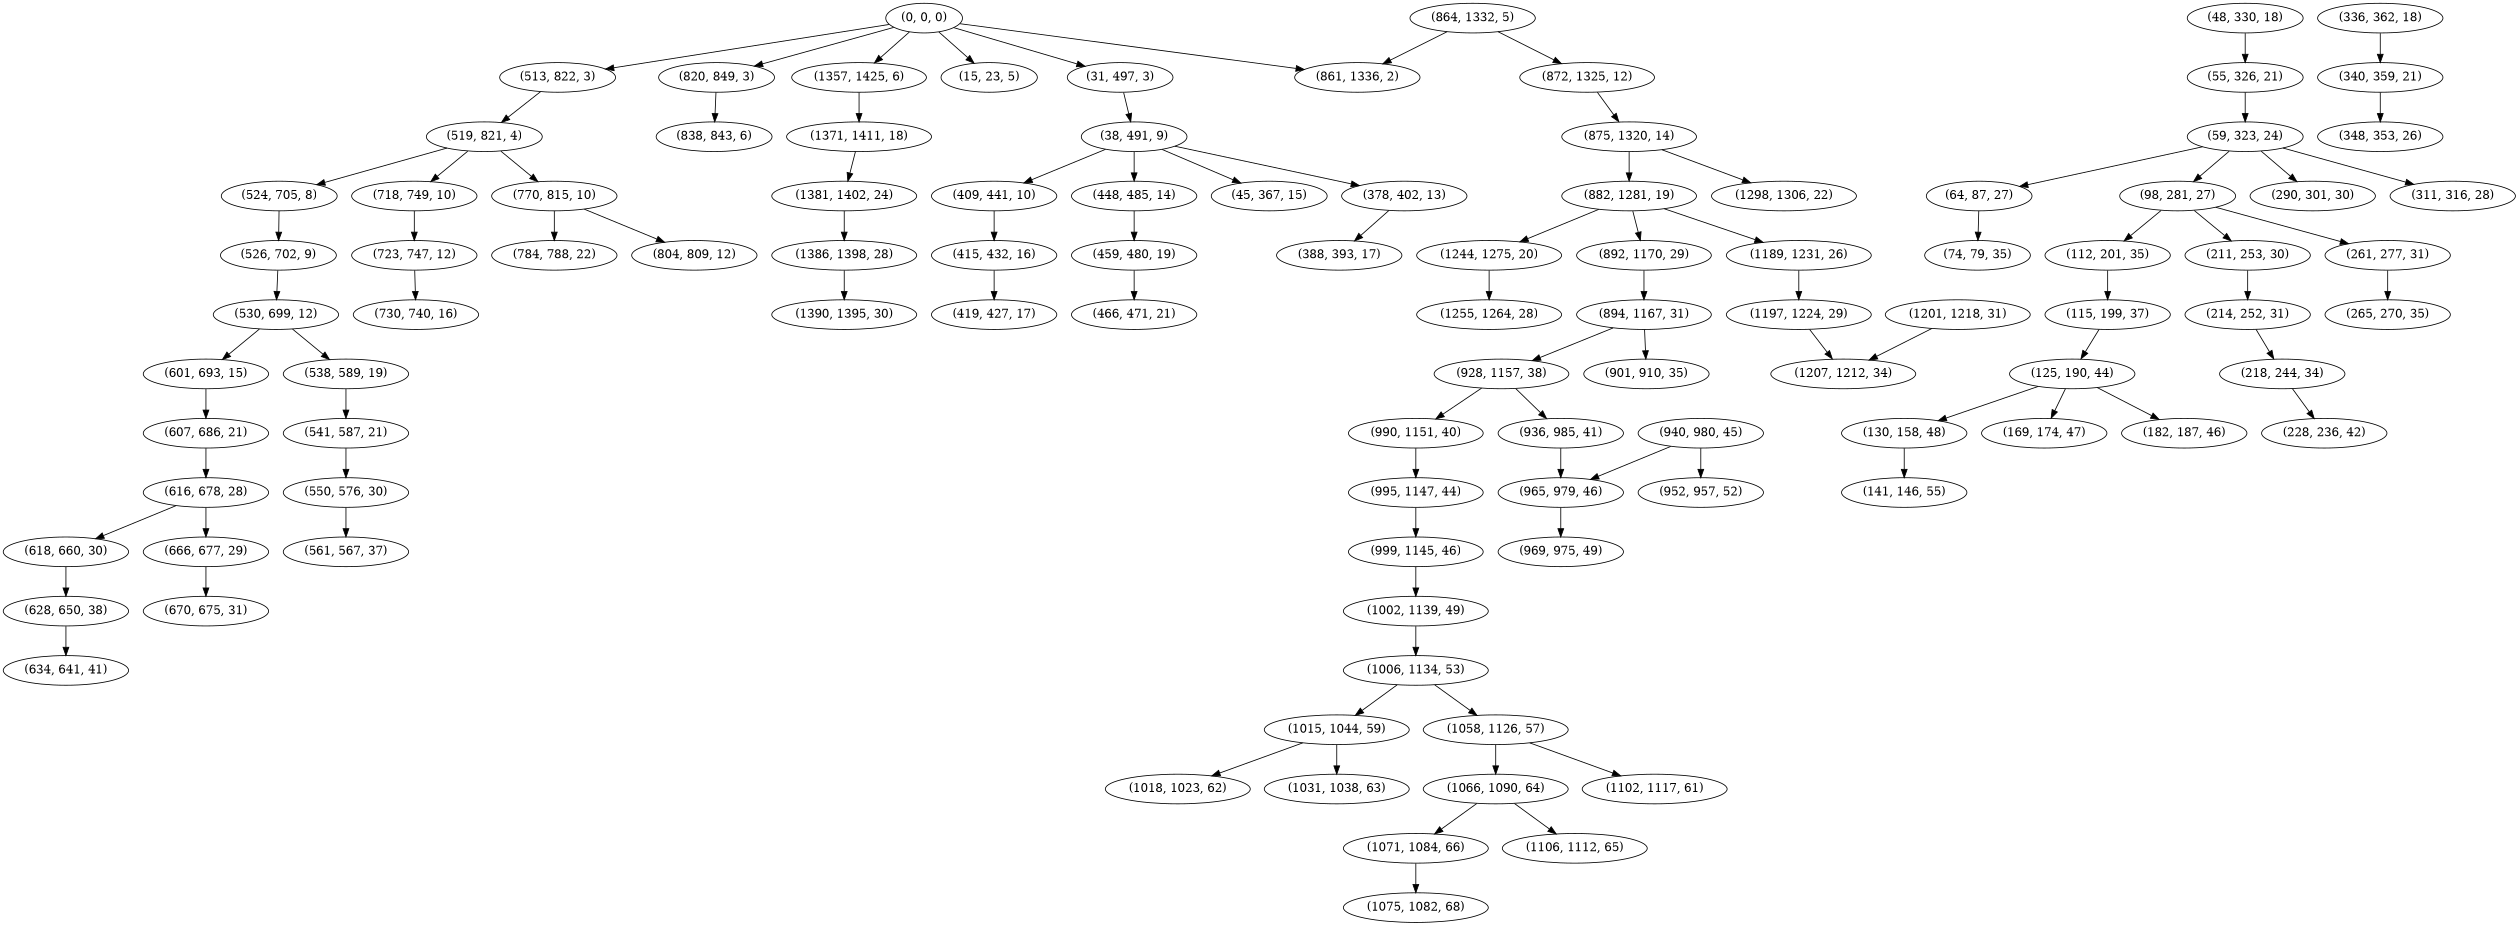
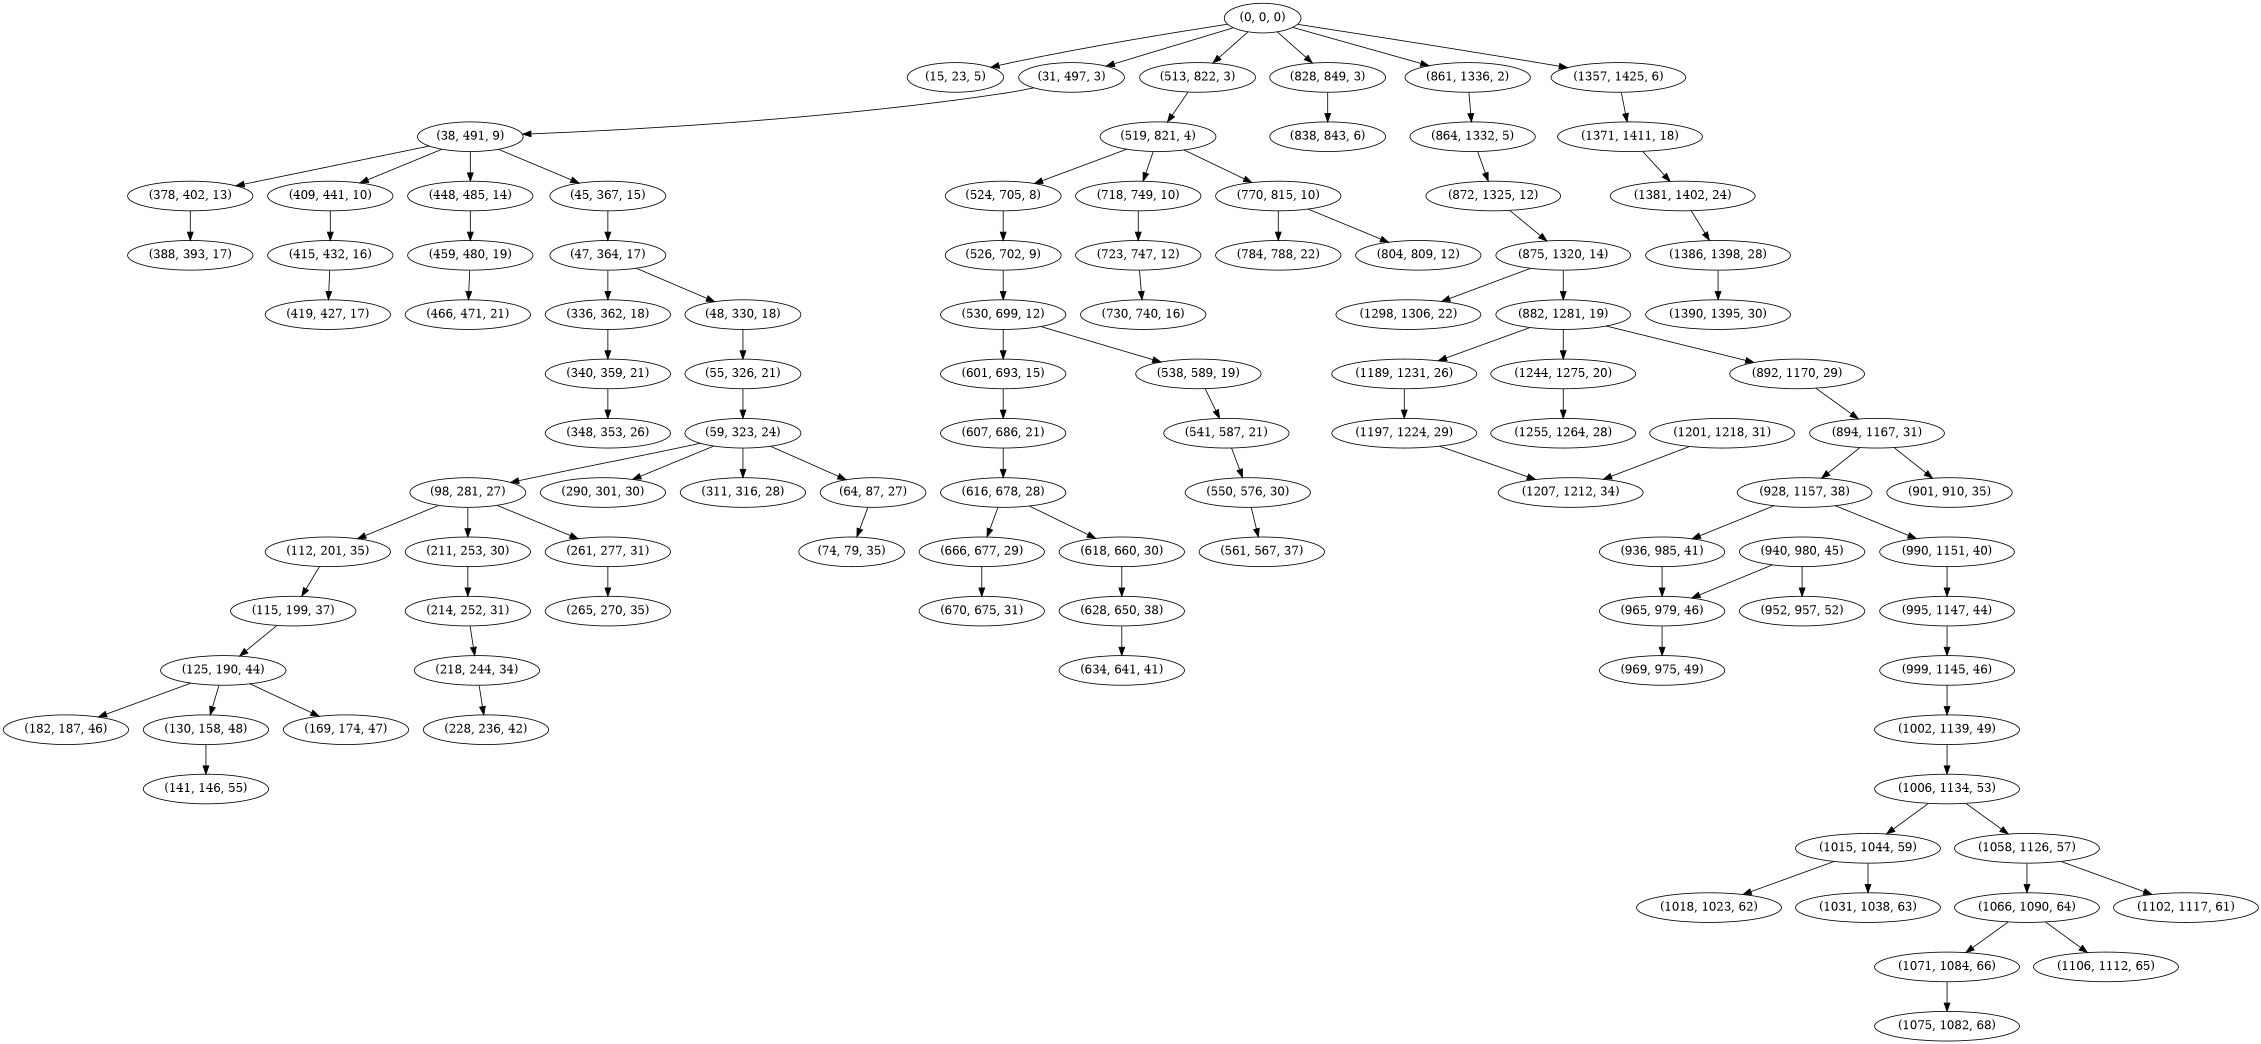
  digraph {
    "(0, 0, 0)"
    "(15, 23, 5)"
    "(31, 497, 3)"
    "(513, 822, 3)"
-   "(828, 849, 3)" [label="(820, 849, 3)"]
+   "(828, 849, 3)"
    "(861, 1336, 2)"
    "(1357, 1425, 6)"
    "(38, 491, 9)"
    "(519, 821, 4)"
    "(838, 843, 6)"
    "(864, 1332, 5)"
    "(1371, 1411, 18)"
    "(45, 367, 15)"
    "(378, 402, 13)"
    "(409, 441, 10)"
    "(448, 485, 14)"
+   "(47, 364, 17)"
    "(388, 393, 17)"
    "(415, 432, 16)"
    "(459, 480, 19)"
    "(48, 330, 18)"
    "(336, 362, 18)"
    "(55, 326, 21)"
    "(340, 359, 21)"
    "(59, 323, 24)"
    "(64, 87, 27)"
    "(98, 281, 27)"
    "(290, 301, 30)"
    "(311, 316, 28)"
    "(74, 79, 35)"
    "(112, 201, 35)"
    "(211, 253, 30)"
    "(261, 277, 31)"
    "(115, 199, 37)"
    "(214, 252, 31)"
    "(265, 270, 35)"
    "(125, 190, 44)"
    "(130, 158, 48)"
    "(169, 174, 47)"
    "(182, 187, 46)"
    "(141, 146, 55)"
    "(218, 244, 34)"
    "(228, 236, 42)"
    "(348, 353, 26)"
    "(419, 427, 17)"
    "(466, 471, 21)"
    "(524, 705, 8)"
    "(718, 749, 10)"
    "(770, 815, 10)"
    "(526, 702, 9)"
    "(723, 747, 12)"
    "(784, 788, 22)"
    "(804, 809, 12)"
    "(530, 699, 12)"
    "(538, 589, 19)"
    "(601, 693, 15)"
    "(541, 587, 21)"
    "(607, 686, 21)"
    "(550, 576, 30)"
    "(561, 567, 37)"
    "(616, 678, 28)"
    "(618, 660, 30)"
    "(666, 677, 29)"
    "(628, 650, 38)"
    "(670, 675, 31)"
    "(634, 641, 41)"
    "(730, 740, 16)"
    "(872, 1325, 12)"
    "(875, 1320, 14)"
    "(882, 1281, 19)"
    "(1298, 1306, 22)"
    "(892, 1170, 29)"
    "(1189, 1231, 26)"
    "(1244, 1275, 20)"
    "(894, 1167, 31)"
    "(1197, 1224, 29)"
    "(1255, 1264, 28)"
    "(901, 910, 35)"
    "(928, 1157, 38)"
    "(936, 985, 41)"
    "(990, 1151, 40)"
    "(965, 979, 46)"
    "(995, 1147, 44)"
    "(940, 980, 45)"
    "(952, 957, 52)"
    "(969, 975, 49)"
    "(999, 1145, 46)"
    "(1002, 1139, 49)"
    "(1006, 1134, 53)"
    "(1015, 1044, 59)"
    "(1058, 1126, 57)"
    "(1018, 1023, 62)"
    "(1031, 1038, 63)"
    "(1066, 1090, 64)"
    "(1102, 1117, 61)"
    "(1071, 1084, 66)"
    "(1106, 1112, 65)"
    "(1075, 1082, 68)"
    "(1207, 1212, 34)"
    "(1201, 1218, 31)"
    "(1381, 1402, 24)"
    "(1386, 1398, 28)"
    "(1390, 1395, 30)"
    "(0, 0, 0)" -> "(15, 23, 5)"
    "(0, 0, 0)" -> "(31, 497, 3)"
    "(0, 0, 0)" -> "(513, 822, 3)"
    "(0, 0, 0)" -> "(828, 849, 3)"
    "(0, 0, 0)" -> "(861, 1336, 2)"
    "(0, 0, 0)" -> "(1357, 1425, 6)"
    "(31, 497, 3)" -> "(38, 491, 9)"
    "(513, 822, 3)" -> "(519, 821, 4)"
    "(828, 849, 3)" -> "(838, 843, 6)"
-   "(864, 1332, 5)" -> "(861, 1336, 2)"
+   "(861, 1336, 2)" -> "(864, 1332, 5)"
    "(1357, 1425, 6)" -> "(1371, 1411, 18)"
    "(38, 491, 9)" -> "(45, 367, 15)"
    "(38, 491, 9)" -> "(378, 402, 13)"
    "(38, 491, 9)" -> "(409, 441, 10)"
    "(38, 491, 9)" -> "(448, 485, 14)"
    "(519, 821, 4)" -> "(524, 705, 8)"
    "(519, 821, 4)" -> "(718, 749, 10)"
    "(519, 821, 4)" -> "(770, 815, 10)"
    "(864, 1332, 5)" -> "(872, 1325, 12)"
    "(1371, 1411, 18)" -> "(1381, 1402, 24)"
+   "(45, 367, 15)" -> "(47, 364, 17)"
    "(378, 402, 13)" -> "(388, 393, 17)"
    "(409, 441, 10)" -> "(415, 432, 16)"
    "(448, 485, 14)" -> "(459, 480, 19)"
+   "(47, 364, 17)" -> "(48, 330, 18)"
+   "(47, 364, 17)" -> "(336, 362, 18)"
    "(415, 432, 16)" -> "(419, 427, 17)"
    "(459, 480, 19)" -> "(466, 471, 21)"
    "(48, 330, 18)" -> "(55, 326, 21)"
    "(336, 362, 18)" -> "(340, 359, 21)"
    "(55, 326, 21)" -> "(59, 323, 24)"
    "(340, 359, 21)" -> "(348, 353, 26)"
    "(59, 323, 24)" -> "(64, 87, 27)"
    "(59, 323, 24)" -> "(98, 281, 27)"
    "(59, 323, 24)" -> "(290, 301, 30)"
    "(59, 323, 24)" -> "(311, 316, 28)"
    "(64, 87, 27)" -> "(74, 79, 35)"
    "(98, 281, 27)" -> "(112, 201, 35)"
    "(98, 281, 27)" -> "(211, 253, 30)"
    "(98, 281, 27)" -> "(261, 277, 31)"
    "(112, 201, 35)" -> "(115, 199, 37)"
    "(211, 253, 30)" -> "(214, 252, 31)"
    "(261, 277, 31)" -> "(265, 270, 35)"
    "(115, 199, 37)" -> "(125, 190, 44)"
    "(214, 252, 31)" -> "(218, 244, 34)"
    "(125, 190, 44)" -> "(130, 158, 48)"
    "(125, 190, 44)" -> "(169, 174, 47)"
    "(125, 190, 44)" -> "(182, 187, 46)"
    "(130, 158, 48)" -> "(141, 146, 55)"
    "(218, 244, 34)" -> "(228, 236, 42)"
    "(524, 705, 8)" -> "(526, 702, 9)"
    "(718, 749, 10)" -> "(723, 747, 12)"
    "(770, 815, 10)" -> "(784, 788, 22)"
    "(770, 815, 10)" -> "(804, 809, 12)"
    "(526, 702, 9)" -> "(530, 699, 12)"
    "(723, 747, 12)" -> "(730, 740, 16)"
    "(530, 699, 12)" -> "(538, 589, 19)"
    "(530, 699, 12)" -> "(601, 693, 15)"
    "(538, 589, 19)" -> "(541, 587, 21)"
    "(601, 693, 15)" -> "(607, 686, 21)"
    "(541, 587, 21)" -> "(550, 576, 30)"
    "(607, 686, 21)" -> "(616, 678, 28)"
    "(550, 576, 30)" -> "(561, 567, 37)"
    "(616, 678, 28)" -> "(618, 660, 30)"
    "(616, 678, 28)" -> "(666, 677, 29)"
    "(618, 660, 30)" -> "(628, 650, 38)"
    "(666, 677, 29)" -> "(670, 675, 31)"
    "(628, 650, 38)" -> "(634, 641, 41)"
    "(872, 1325, 12)" -> "(875, 1320, 14)"
    "(875, 1320, 14)" -> "(882, 1281, 19)"
    "(875, 1320, 14)" -> "(1298, 1306, 22)"
    "(882, 1281, 19)" -> "(892, 1170, 29)"
    "(882, 1281, 19)" -> "(1189, 1231, 26)"
    "(882, 1281, 19)" -> "(1244, 1275, 20)"
    "(892, 1170, 29)" -> "(894, 1167, 31)"
    "(1189, 1231, 26)" -> "(1197, 1224, 29)"
    "(1244, 1275, 20)" -> "(1255, 1264, 28)"
    "(894, 1167, 31)" -> "(901, 910, 35)"
    "(894, 1167, 31)" -> "(928, 1157, 38)"
    "(1197, 1224, 29)" -> "(1207, 1212, 34)"
    "(928, 1157, 38)" -> "(936, 985, 41)"
    "(928, 1157, 38)" -> "(990, 1151, 40)"
    "(936, 985, 41)" -> "(965, 979, 46)"
    "(990, 1151, 40)" -> "(995, 1147, 44)"
    "(965, 979, 46)" -> "(969, 975, 49)"
    "(995, 1147, 44)" -> "(999, 1145, 46)"
    "(940, 980, 45)" -> "(965, 979, 46)"
    "(940, 980, 45)" -> "(952, 957, 52)"
    "(999, 1145, 46)" -> "(1002, 1139, 49)"
    "(1002, 1139, 49)" -> "(1006, 1134, 53)"
    "(1006, 1134, 53)" -> "(1015, 1044, 59)"
    "(1006, 1134, 53)" -> "(1058, 1126, 57)"
    "(1015, 1044, 59)" -> "(1018, 1023, 62)"
    "(1015, 1044, 59)" -> "(1031, 1038, 63)"
    "(1058, 1126, 57)" -> "(1066, 1090, 64)"
    "(1058, 1126, 57)" -> "(1102, 1117, 61)"
    "(1066, 1090, 64)" -> "(1071, 1084, 66)"
    "(1066, 1090, 64)" -> "(1106, 1112, 65)"
    "(1071, 1084, 66)" -> "(1075, 1082, 68)"
    "(1201, 1218, 31)" -> "(1207, 1212, 34)"
    "(1381, 1402, 24)" -> "(1386, 1398, 28)"
    "(1386, 1398, 28)" -> "(1390, 1395, 30)"
  }
